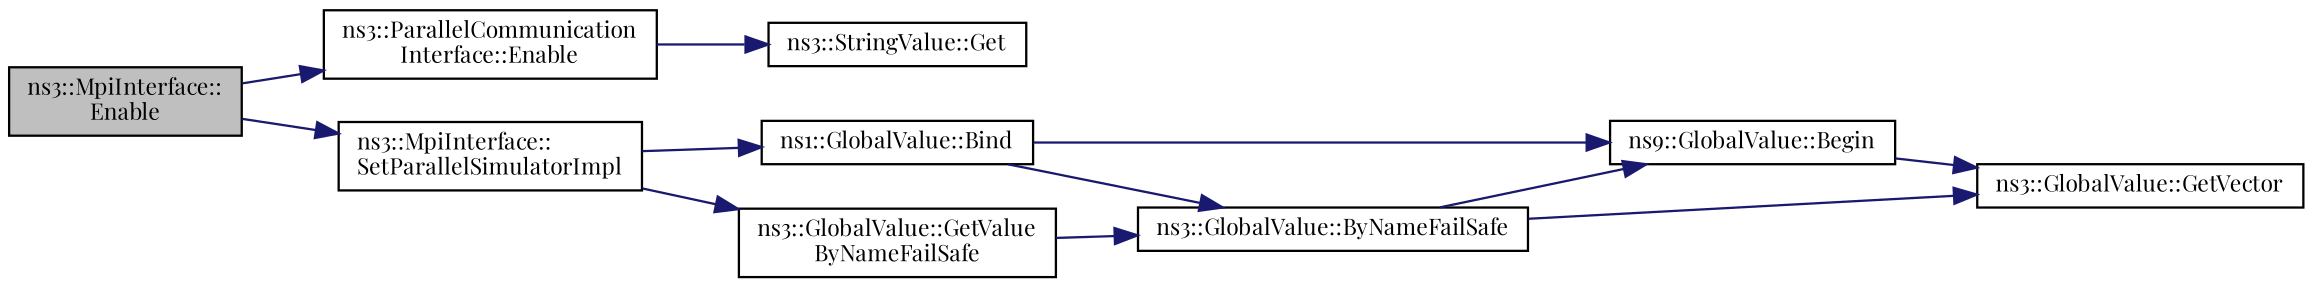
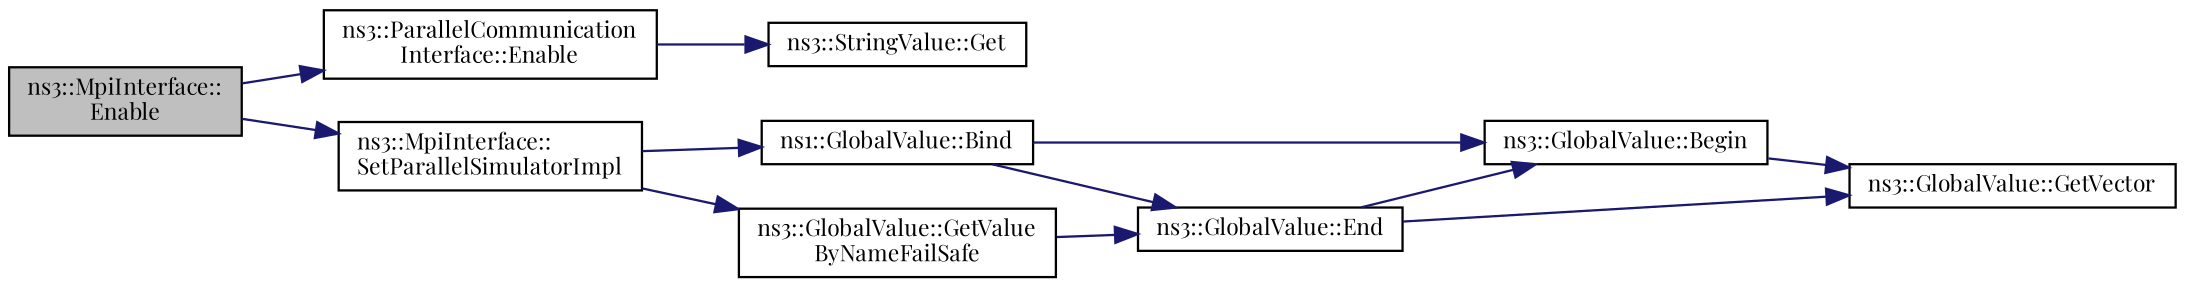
  digraph {
    fontname="Playfair Display"
    rankdir=LR
    node [color=black fillcolor=white fontname="Playfair Display" fontsize=10 shape=record style=filled]
    edge [color=midnightblue fontname="Playfair Display" fontsize=10 labelfontname=Helvetica labelfontsize=10 style=solid]
    n1 [fillcolor=grey75 fontcolor=black height=0.2 label="ns3::MpiInterface::\lEnable" width=0.4]
    n2 [height=0.2 label="ns3::ParallelCommunication\lInterface::Enable" width=0.4]
    n3 [height=0.2 label="ns3::MpiInterface::\lSetParallelSimulatorImpl" width=0.4]
    n4 [height=0.2 label="ns3::StringValue::Get" width=0.4]
    n5 [height=0.2 label="ns1::GlobalValue::Bind" width=0.4]
    n6 [height=0.2 label="ns3::GlobalValue::GetValue\lByNameFailSafe" width=0.4]
-   n7 [height=0.2 label="ns9::GlobalValue::Begin" width=0.4]
-   n8 [height=0.2 label="ns3::GlobalValue::ByNameFailSafe" width=0.4]
+   n7 [height=0.2 label="ns3::GlobalValue::Begin" width=0.4]
+   n8 [height=0.2 label="ns3::GlobalValue::End" width=0.4]
    n9 [height=0.2 label="ns3::GlobalValue::GetVector" width=0.4]
    n1 -> n2
    n1 -> n3
    n2 -> n4
    n3 -> n5
    n3 -> n6
    n5 -> n7
    n5 -> n8
    n6 -> n8
    n7 -> n9
    n8 -> n7
    n8 -> n9
  }
